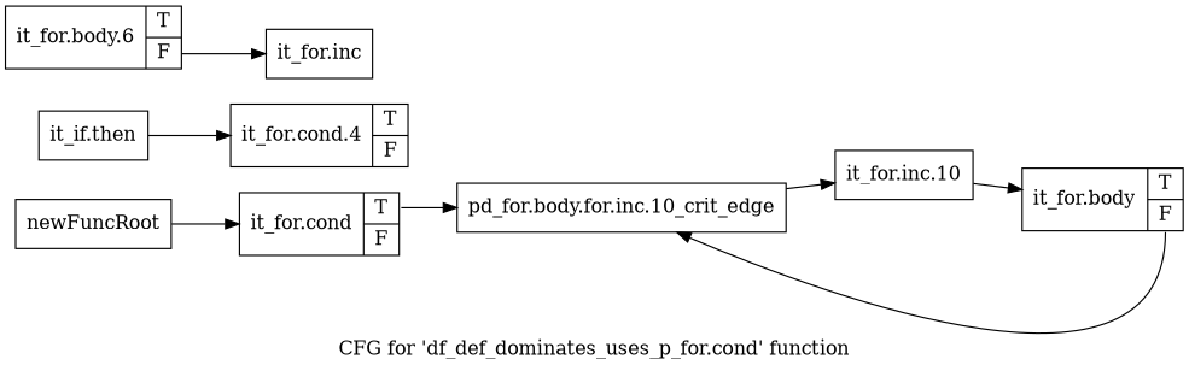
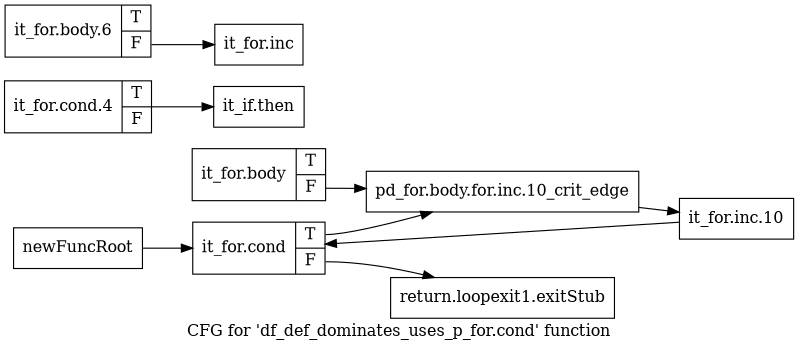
  digraph {
    label="CFG for 'df_def_dominates_uses_p_for.cond' function"
    rankdir=LR
    node [shape=record]
    n1 [label="{newFuncRoot}"]
    n2 [label="{it_for.cond|{<s0>T|<s1>F}}"]
+   n3 [label="{return.loopexit1.exitStub}"]
    n4 [label="{pd_for.body.for.inc.10_crit_edge}"]
    n5 [label="{it_for.body|{<s0>T|<s1>F}}"]
    n6 [label="{it_if.then}"]
    n7 [label="{it_for.cond.4|{<s0>T|<s1>F}}"]
    n8 [label="{it_for.inc.10}"]
    n9 [label="{it_for.body.6|{<s0>T|<s1>F}}"]
    n10 [label="{it_for.inc}"]
    n1 -> n2
+   n2 -> n3 [tailport=s1]
    n2 -> n4 [tailport=s0]
    n4 -> n8
    n5 -> n4 [tailport=s1]
-   n6 -> n7
-   n8 -> n5
+   n7 -> n6
+   n8 -> n2
    n9 -> n10 [tailport=s1]
  }
